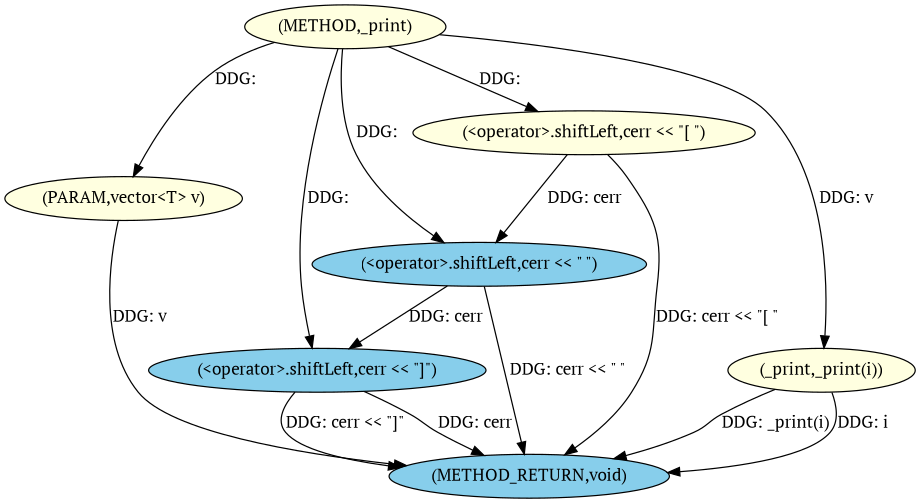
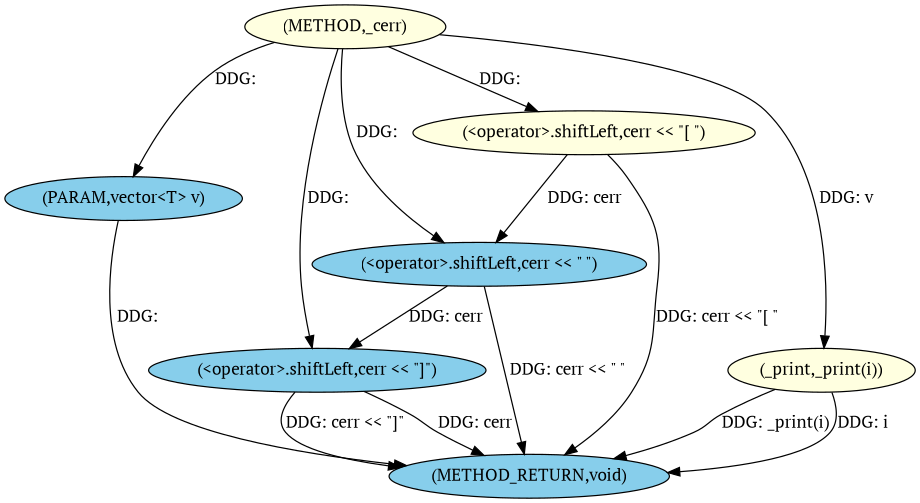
  digraph {
    fontname="PT Serif"
    node [fillcolor=skyblue fontname="PT Serif" style=filled]
    edge [fontname="PT Serif"]
-   n1 [fillcolor=lightyellow label="(METHOD,_print)"]
-   n2 [fillcolor=lightyellow label="(PARAM,vector<T> v)"]
+   n1 [fillcolor=lightyellow label="(METHOD,_cerr)"]
+   n2 [label="(PARAM,vector<T> v)"]
    n3 [fillcolor=lightyellow label="(<operator>.shiftLeft,cerr << \"[ \")"]
    n4 [label="(<operator>.shiftLeft,cerr << \"]\")"]
    n5 [fillcolor=lightyellow label="(_print,_print(i))"]
    n6 [label="(<operator>.shiftLeft,cerr << \" \")"]
    n7 [label="(METHOD_RETURN,void)"]
    n1 -> n2 [label="DDG: "]
    n1 -> n3 [label="DDG: "]
    n1 -> n4 [label="DDG: "]
    n1 -> n5 [label="DDG: v"]
    n1 -> n6 [label="DDG: "]
-   n2 -> n7 [label="DDG: v"]
+   n2 -> n7 [label="DDG: "]
    n3 -> n6 [label="DDG: cerr"]
    n3 -> n7 [label="DDG: cerr << \"[ \""]
    n4 -> n7 [label="DDG: cerr"]
    n4 -> n7 [label="DDG: cerr << \"]\""]
    n5 -> n7 [label="DDG: _print(i)"]
    n5 -> n7 [label="DDG: i"]
    n6 -> n4 [label="DDG: cerr"]
    n6 -> n7 [label="DDG: cerr << \" \""]
  }
